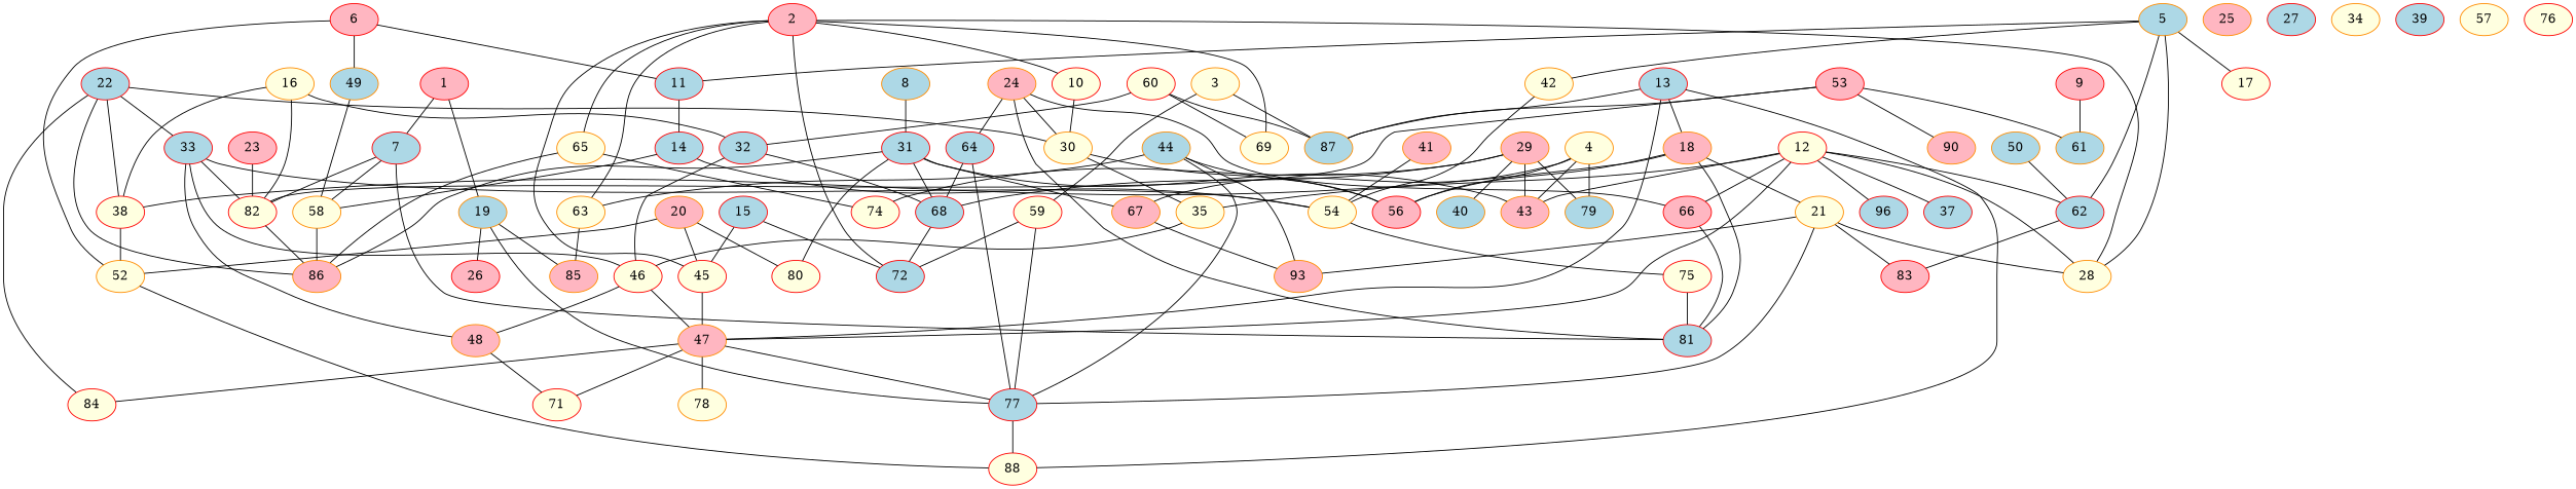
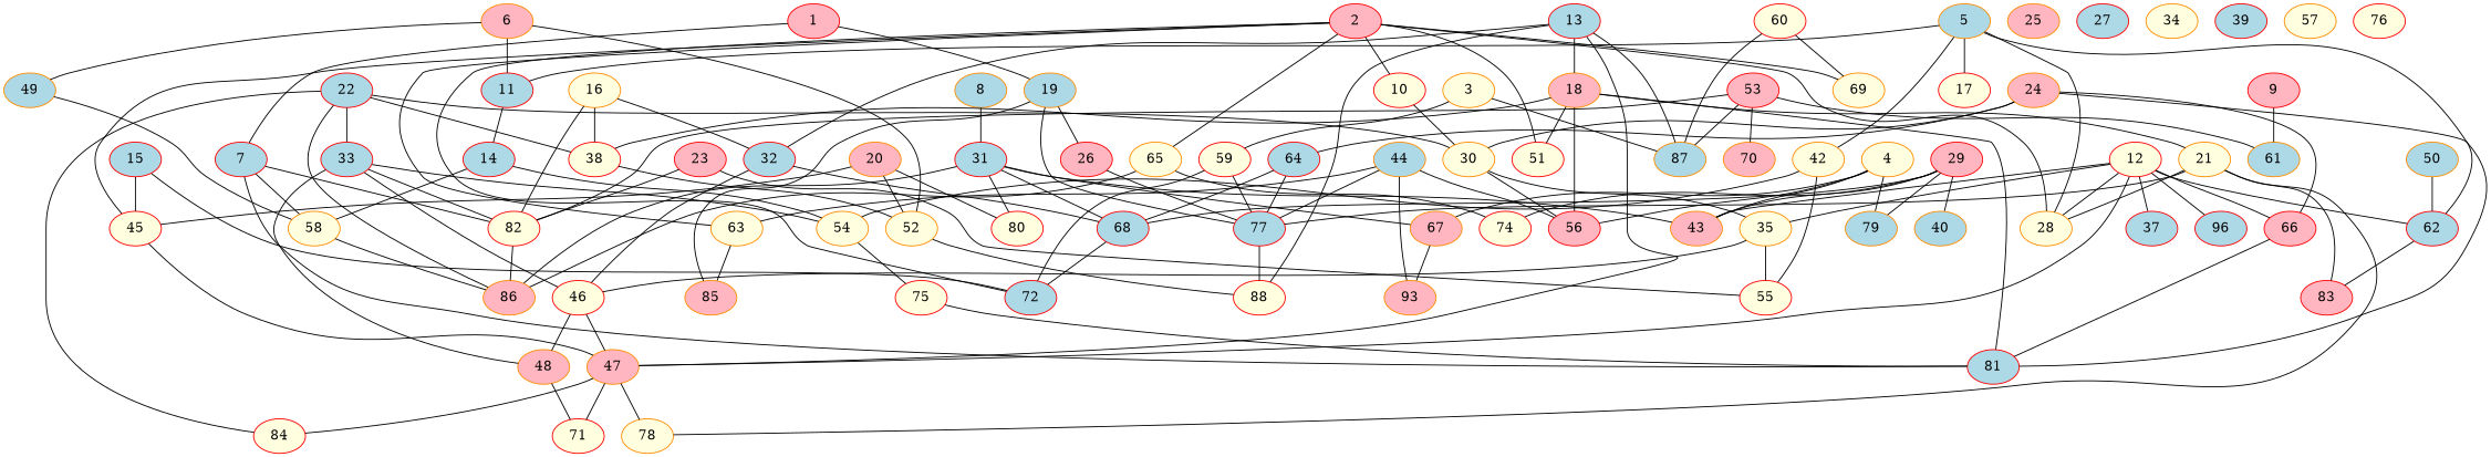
  graph {
    node [color=red fillcolor=lightyellow style=filled]
    1 [fillcolor=lightpink]
    7 [fillcolor=lightblue]
    19 [color=darkorange fillcolor=lightblue]
    58 [color=darkorange]
    81 [fillcolor=lightblue]
    82
    26 [fillcolor=lightpink]
    77 [fillcolor=lightblue]
    85 [color=darkorange fillcolor=lightpink]
    2 [fillcolor=lightpink]
    10
    28 [color=darkorange]
    45
+   51
    63 [color=darkorange]
    65 [color=darkorange]
    69 [color=darkorange]
    72 [fillcolor=lightblue]
    30 [color=darkorange]
    47 [color=darkorange fillcolor=lightpink]
    86 [color=darkorange fillcolor=lightpink]
    74
    3 [color=darkorange]
    59
    87 [color=darkorange fillcolor=lightblue]
    4 [color=darkorange]
    43 [color=darkorange fillcolor=lightpink]
    56 [fillcolor=lightpink]
    67 [color=darkorange fillcolor=lightpink]
    79 [color=darkorange fillcolor=lightblue]
    n31 [color=darkorange fillcolor=lightpink label=93]
    5 [color=darkorange fillcolor=lightblue]
    11 [fillcolor=lightblue]
    17
    42 [color=darkorange]
    62 [fillcolor=lightblue]
    14 [fillcolor=lightblue]
    54 [color=darkorange]
+   55
    83 [fillcolor=lightpink]
-   6 [fillcolor=lightpink]
+   6 [color=darkorange fillcolor=lightpink]
    49 [color=darkorange fillcolor=lightblue]
    52 [color=darkorange]
    88
    8 [color=darkorange fillcolor=lightblue]
    31 [fillcolor=lightblue]
    80
    68 [fillcolor=lightblue]
    9 [fillcolor=lightpink]
    61 [color=darkorange fillcolor=lightblue]
    35 [color=darkorange]
    12
    n53 [fillcolor=lightblue label=96]
    37 [fillcolor=lightblue]
    66 [fillcolor=lightpink]
    46
    78 [color=darkorange]
    84
    71
    13 [fillcolor=lightblue]
    18 [color=darkorange fillcolor=lightpink]
    32 [fillcolor=lightblue]
    38
    21 [color=darkorange]
    75
    15 [fillcolor=lightblue]
    16 [color=darkorange]
    20 [color=darkorange fillcolor=lightpink]
    22 [fillcolor=lightblue]
    33 [fillcolor=lightblue]
    48 [color=darkorange fillcolor=lightpink]
    23 [fillcolor=lightpink]
    24 [color=darkorange fillcolor=lightpink]
    64 [fillcolor=lightblue]
    25 [color=darkorange fillcolor=lightpink]
    27 [fillcolor=lightblue]
-   29 [color=darkorange fillcolor=lightpink]
+   29 [fillcolor=lightpink]
    40 [color=darkorange fillcolor=lightblue]
    34 [color=darkorange]
    39 [fillcolor=lightblue]
-   41 [color=darkorange fillcolor=lightpink]
    44 [color=darkorange fillcolor=lightblue]
    50 [color=darkorange fillcolor=lightblue]
    53 [fillcolor=lightpink]
-   70 [color=darkorange fillcolor=lightpink label=90]
+   70 [color=darkorange fillcolor=lightpink]
    57 [color=darkorange]
    60
    76
    1 -- 7
    1 -- 19
    7 -- 58
    7 -- 81
    7 -- 82
    19 -- 26
    19 -- 77
    19 -- 85
    58 -- 86
    82 -- 86
    77 -- 88
    2 -- 10
    2 -- 28
    2 -- 45
+   2 -- 51
    2 -- 63
    2 -- 65
    2 -- 69
    2 -- 72
    10 -- 30
    45 -- 47
    63 -- 85
    65 -- 86
    65 -- 74
    30 -- 56
    30 -- 35
-   47 -- 77
+   26 -- 77
    47 -- 78
    47 -- 84
    47 -- 71
    3 -- 59
    3 -- 87
    59 -- 77
    59 -- 72
    4 -- 43
    4 -- 56
    4 -- 67
    4 -- 79
    67 -- n31
    5 -- 28
    5 -- 11
    5 -- 17
    5 -- 42
    5 -- 62
    11 -- 14
    42 -- 54
+   42 -- 55
    62 -- 83
    14 -- 58
    14 -- 54
    54 -- 75
    6 -- 11
    6 -- 49
    6 -- 52
    49 -- 58
    52 -- 88
    8 -- 31
    31 -- 86
    31 -- 43
    31 -- 67
    31 -- 80
    31 -- 68
    68 -- 72
    9 -- 61
+   35 -- 55
    35 -- 46
    12 -- 28
    12 -- 47
    12 -- 43
    12 -- 62
    12 -- 35
    12 -- n53
    12 -- 37
    12 -- 66
    66 -- 81
    46 -- 47
    46 -- 48
    13 -- 47
    13 -- 87
    13 -- 88
    13 -- 18
-   60 -- 32
+   13 -- 32
    18 -- 81
+   18 -- 51
    18 -- 56
    18 -- 38
    18 -- 21
    32 -- 68
    32 -- 46
    38 -- 52
    21 -- 77
    21 -- 28
    21 -- 83
-   21 -- n31
+   21 -- 78
    75 -- 81
    15 -- 45
    15 -- 72
    16 -- 82
    16 -- 32
    16 -- 38
    20 -- 45
    20 -- 52
    20 -- 80
    22 -- 30
    22 -- 86
    22 -- 84
    22 -- 38
    22 -- 33
    33 -- 82
    33 -- 54
    33 -- 46
    33 -- 48
    48 -- 71
    23 -- 82
+   23 -- 55
    24 -- 81
    24 -- 30
    24 -- 66
    24 -- 64
    64 -- 77
    64 -- 68
    29 -- 74
    29 -- 43
    29 -- 79
    29 -- 68
    29 -- 40
-   41 -- 54
    44 -- 77
    44 -- 63
    44 -- 56
    44 -- n31
    50 -- 62
    53 -- 82
    53 -- 87
    53 -- 61
    53 -- 70
    60 -- 69
    60 -- 87
  }
